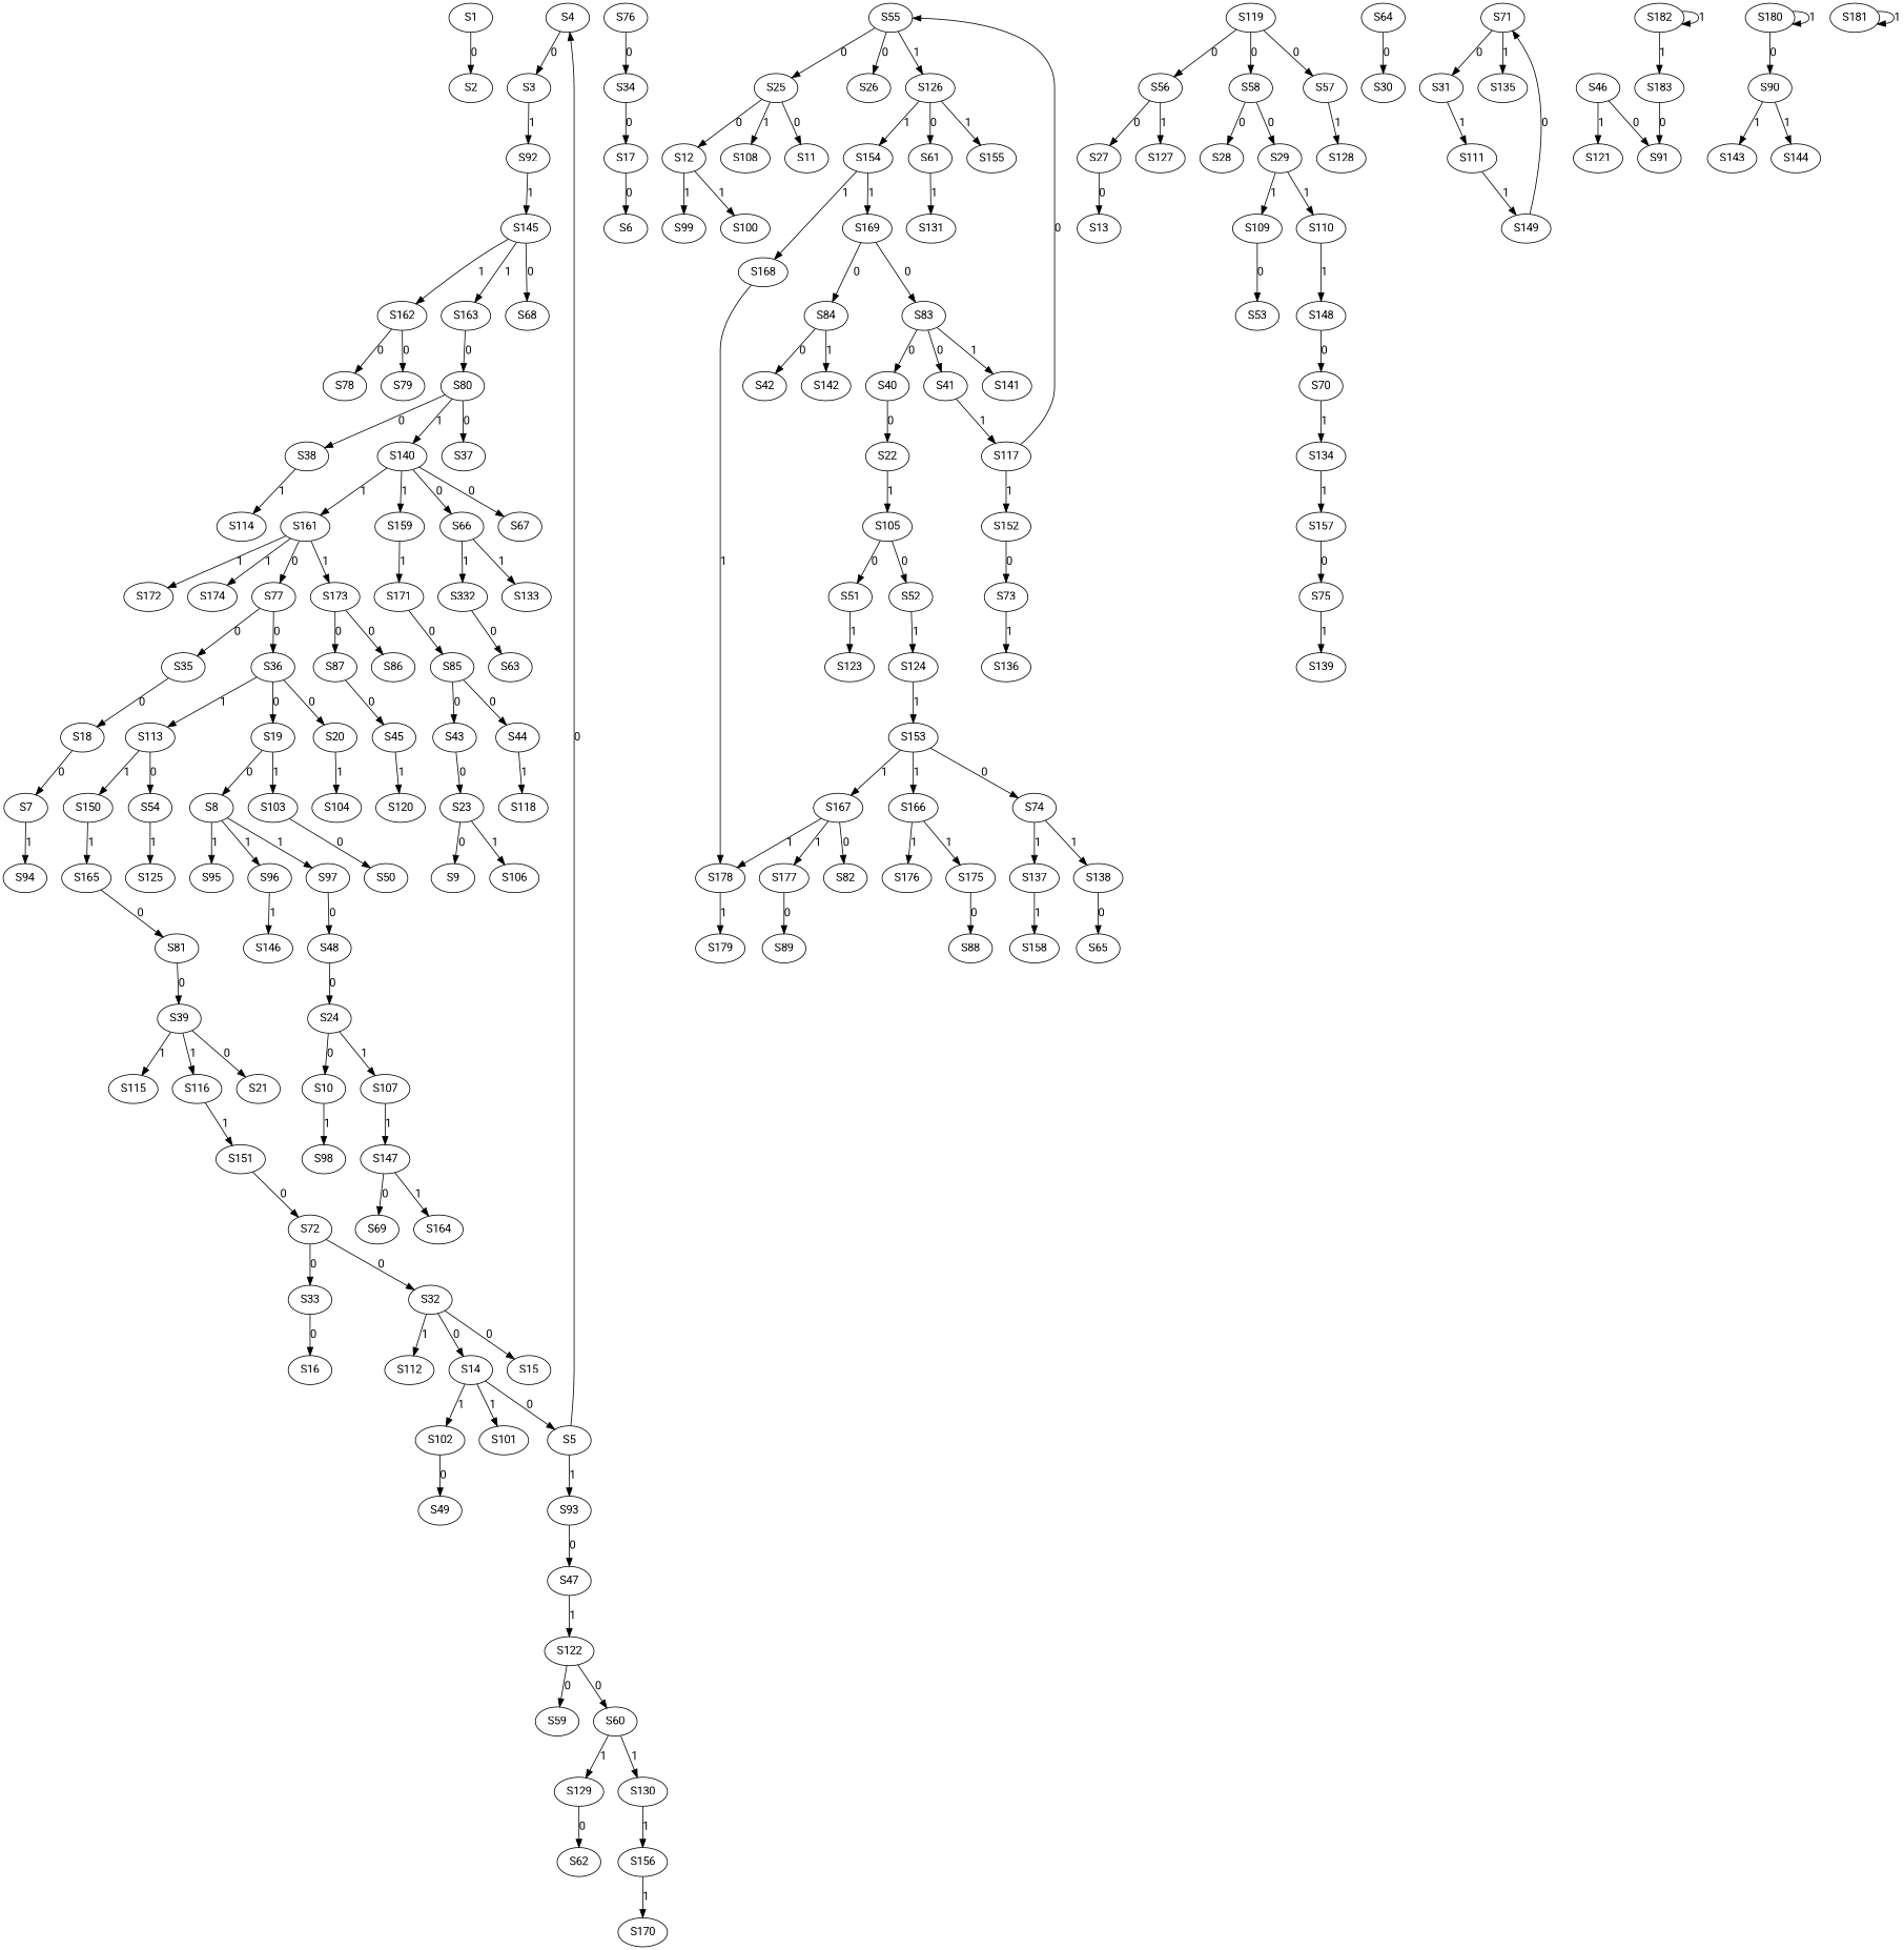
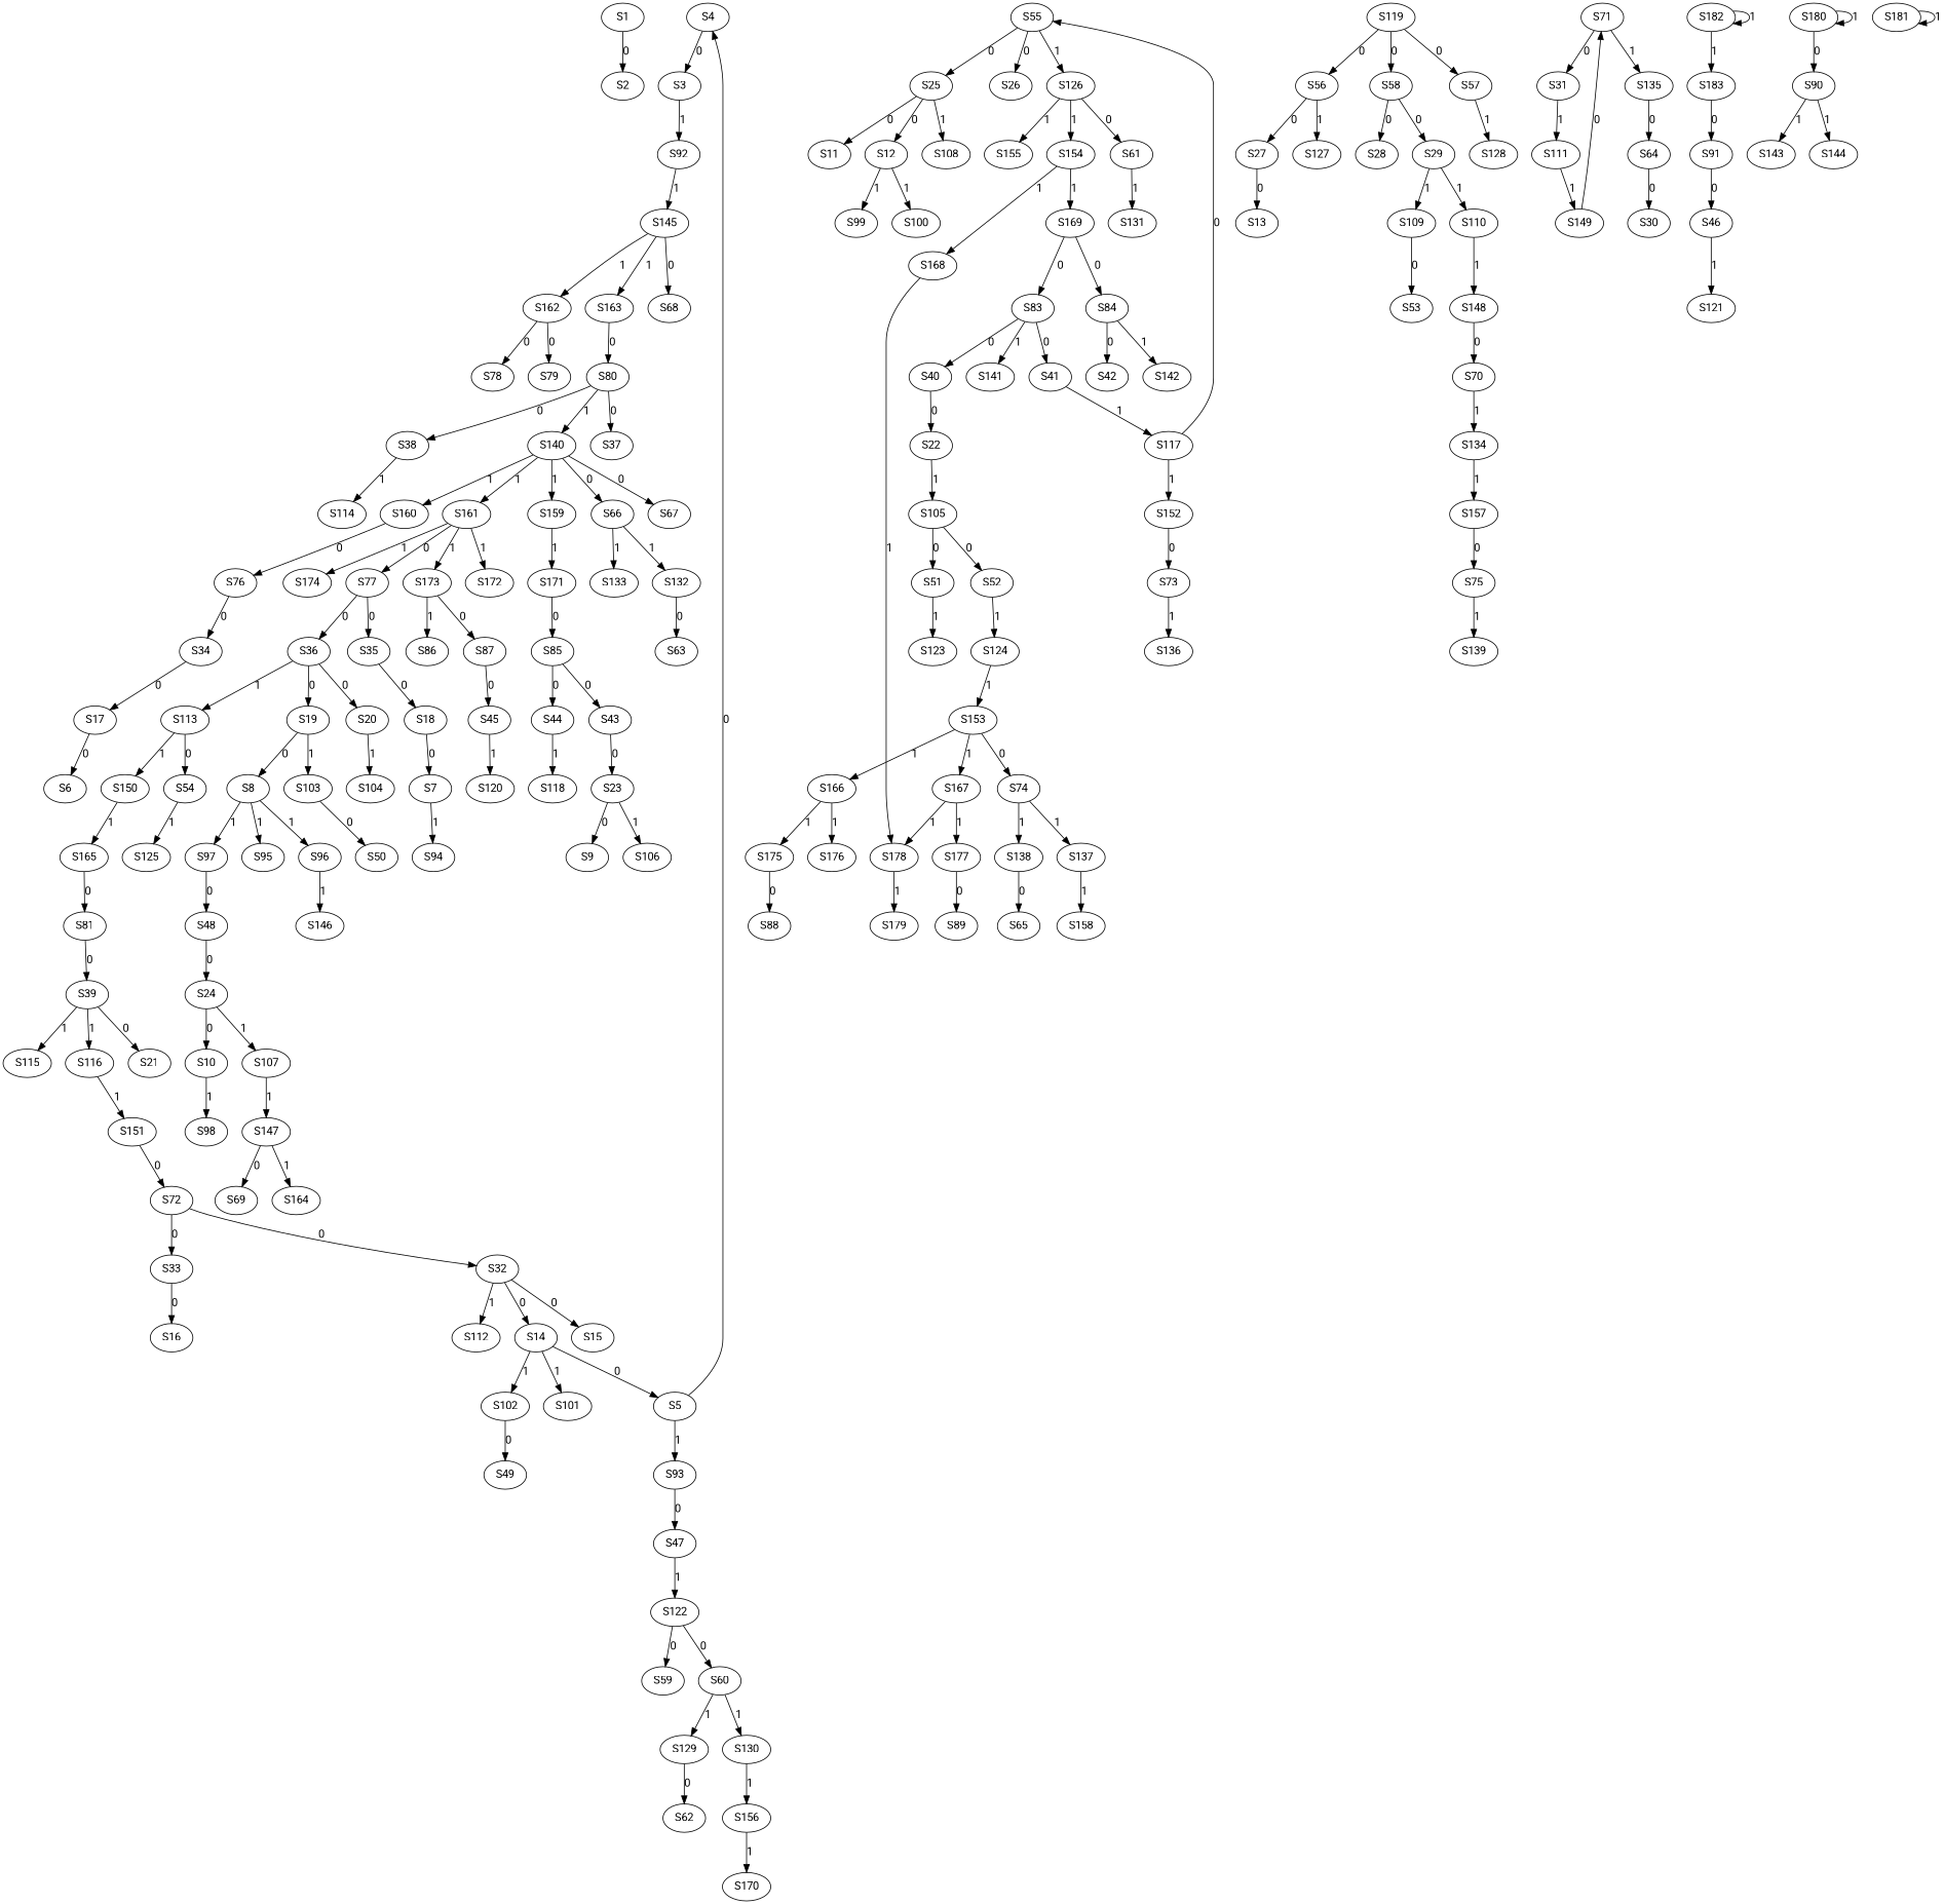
  strict digraph {
    fontname=Roboto
    node [fontname=Roboto]
    edge [fontname=Roboto]
    S1
    S2
    S4
    S3
    S92
    S145
    S5
    S93
    S47
    S14
    S102
    S101
    S49
    S17
    S6
    S18
    S7
    S94
    S19
    S8
    S103
    S97
    S95
    S96
    S50
    S48
    S146
    S23
    S9
    S106
    S24
    S10
    S107
    S98
    S147
    S25
    S11
    S12
    S108
    S99
    S100
    S27
    S13
    S32
    S15
    S112
    S33
    S16
    S34
    S35
    S36
    S20
    S113
    S104
    S54
    S150
    S39
    S21
    S115
    S116
    S151
    S40
    S22
    S105
    S51
    S52
    S43
    S55
    S26
    S126
    S61
    S154
    S155
    S56
    S127
    S58
    S28
    S29
    S109
    S110
    S53
    S148
    S64
    S30
    S71
    S31
    S135
    S111
    S149
    S72
    S76
    S77
    S80
    S37
    S38
    S140
    S114
    S66
    S67
+   S160
    S161
    S159
    S81
    S83
    S41
    S141
    S117
    S152
    S84
    S42
    S142
    S85
    S44
    S118
    S119
    S57
    S87
    S45
    S120
    S91
    S46
    S121
    S122
    S59
    S60
    S123
    S124
    S153
    S125
    S165
    S73
    S128
    S129
    S130
    S62
    S156
    S131
    S169
    S168
-   S132 [label=S332]
+   S132
    S63
    S138
    S65
    S133
    S173
    S172
    S174
    S171
    S68
    S162
    S163
    S78
    S79
    S69
    S164
    S70
    S134
    S157
    S136
    S74
    S167
    S166
    S137
-   S82
    S177
    S178
    S175
    S176
    S158
    S75
    S139
    S86
    S89
    S179
    S88
    S180
    S90
    S143
    S144
    S183
    S170
    S181
    S182
    S1 -> S2 [label=0]
    S4 -> S3 [label=0]
    S3 -> S92 [label=1]
    S92 -> S145 [label=1]
    S145 -> S68 [label=0]
    S145 -> S162 [label=1]
    S145 -> S163 [label=1]
    S5 -> S4 [label=0]
    S5 -> S93 [label=1]
    S93 -> S47 [label=0]
    S47 -> S122 [label=1]
    S14 -> S5 [label=0]
    S14 -> S102 [label=1]
    S14 -> S101 [label=1]
    S102 -> S49 [label=0]
    S17 -> S6 [label=0]
    S18 -> S7 [label=0]
    S7 -> S94 [label=1]
    S19 -> S8 [label=0]
    S19 -> S103 [label=1]
    S8 -> S97 [label=1]
    S8 -> S95 [label=1]
    S8 -> S96 [label=1]
    S103 -> S50 [label=0]
    S97 -> S48 [label=0]
    S96 -> S146 [label=1]
    S48 -> S24 [label=0]
    S23 -> S9 [label=0]
    S23 -> S106 [label=1]
    S24 -> S10 [label=0]
    S24 -> S107 [label=1]
    S10 -> S98 [label=1]
    S107 -> S147 [label=1]
    S147 -> S69 [label=0]
    S147 -> S164 [label=1]
    S25 -> S11 [label=0]
    S25 -> S12 [label=0]
    S25 -> S108 [label=1]
    S12 -> S99 [label=1]
    S12 -> S100 [label=1]
    S27 -> S13 [label=0]
    S32 -> S14 [label=0]
    S32 -> S15 [label=0]
    S32 -> S112 [label=1]
    S33 -> S16 [label=0]
    S34 -> S17 [label=0]
    S35 -> S18 [label=0]
    S36 -> S19 [label=0]
    S36 -> S20 [label=0]
    S36 -> S113 [label=1]
    S20 -> S104 [label=1]
    S113 -> S54 [label=0]
    S113 -> S150 [label=1]
    S54 -> S125 [label=1]
    S150 -> S165 [label=1]
    S39 -> S21 [label=0]
    S39 -> S115 [label=1]
    S39 -> S116 [label=1]
    S116 -> S151 [label=1]
    S151 -> S72 [label=0]
    S40 -> S22 [label=0]
    S22 -> S105 [label=1]
    S105 -> S51 [label=0]
    S105 -> S52 [label=0]
    S51 -> S123 [label=1]
    S52 -> S124 [label=1]
    S43 -> S23 [label=0]
    S55 -> S25 [label=0]
    S55 -> S26 [label=0]
    S55 -> S126 [label=1]
    S126 -> S61 [label=0]
    S126 -> S154 [label=1]
    S126 -> S155 [label=1]
    S61 -> S131 [label=1]
    S154 -> S169 [label=1]
    S154 -> S168 [label=1]
    S56 -> S27 [label=0]
    S56 -> S127 [label=1]
    S58 -> S28 [label=0]
    S58 -> S29 [label=0]
    S29 -> S109 [label=1]
    S29 -> S110 [label=1]
    S109 -> S53 [label=0]
    S110 -> S148 [label=1]
    S148 -> S70 [label=0]
    S64 -> S30 [label=0]
    S71 -> S31 [label=0]
    S71 -> S135 [label=1]
    S31 -> S111 [label=1]
+   S135 -> S64 [label=0]
    S111 -> S149 [label=1]
    S149 -> S71 [label=0]
    S72 -> S32 [label=0]
    S72 -> S33 [label=0]
    S76 -> S34 [label=0]
    S77 -> S35 [label=0]
    S77 -> S36 [label=0]
    S80 -> S37 [label=0]
    S80 -> S38 [label=0]
    S80 -> S140 [label=1]
    S38 -> S114 [label=1]
    S140 -> S66 [label=0]
    S140 -> S67 [label=0]
+   S140 -> S160 [label=1]
    S140 -> S161 [label=1]
    S140 -> S159 [label=1]
    S66 -> S132 [label=1]
    S66 -> S133 [label=1]
+   S160 -> S76 [label=0]
    S161 -> S77 [label=0]
    S161 -> S173 [label=1]
    S161 -> S172 [label=1]
    S161 -> S174 [label=1]
    S159 -> S171 [label=1]
    S81 -> S39 [label=0]
    S83 -> S40 [label=0]
    S83 -> S41 [label=0]
    S83 -> S141 [label=1]
    S41 -> S117 [label=1]
    S117 -> S55 [label=0]
    S117 -> S152 [label=1]
    S152 -> S73 [label=0]
    S84 -> S42 [label=0]
    S84 -> S142 [label=1]
    S85 -> S43 [label=0]
    S85 -> S44 [label=0]
    S44 -> S118 [label=1]
    S119 -> S56 [label=0]
    S119 -> S58 [label=0]
    S119 -> S57 [label=0]
    S57 -> S128 [label=1]
    S87 -> S45 [label=0]
    S45 -> S120 [label=1]
-   S46 -> S91 [label=0]
+   S91 -> S46 [label=0]
    S46 -> S121 [label=1]
    S122 -> S59 [label=0]
    S122 -> S60 [label=0]
    S60 -> S129 [label=1]
    S60 -> S130 [label=1]
    S124 -> S153 [label=1]
    S153 -> S74 [label=0]
    S153 -> S167 [label=1]
    S153 -> S166 [label=1]
    S165 -> S81 [label=0]
    S73 -> S136 [label=1]
    S129 -> S62 [label=0]
    S130 -> S156 [label=1]
    S156 -> S170 [label=1]
    S169 -> S83 [label=0]
    S169 -> S84 [label=0]
    S168 -> S178 [label=1]
    S132 -> S63 [label=0]
    S138 -> S65 [label=0]
    S173 -> S87 [label=0]
-   S173 -> S86 [label=0]
+   S173 -> S86 [label=1]
    S171 -> S85 [label=0]
    S162 -> S78 [label=0]
    S162 -> S79 [label=0]
    S163 -> S80 [label=0]
    S70 -> S134 [label=1]
    S134 -> S157 [label=1]
    S157 -> S75 [label=0]
    S74 -> S138 [label=1]
    S74 -> S137 [label=1]
-   S167 -> S82 [label=0]
    S167 -> S177 [label=1]
    S167 -> S178 [label=1]
    S166 -> S175 [label=1]
    S166 -> S176 [label=1]
    S137 -> S158 [label=1]
    S177 -> S89 [label=0]
    S178 -> S179 [label=1]
    S175 -> S88 [label=0]
    S75 -> S139 [label=1]
    S180 -> S180 [label=1]
    S180 -> S90 [label=0]
    S90 -> S143 [label=1]
    S90 -> S144 [label=1]
    S183 -> S91 [label=0]
    S181 -> S181 [label=1]
    S182 -> S183 [label=1]
    S182 -> S182 [label=1]
  }
